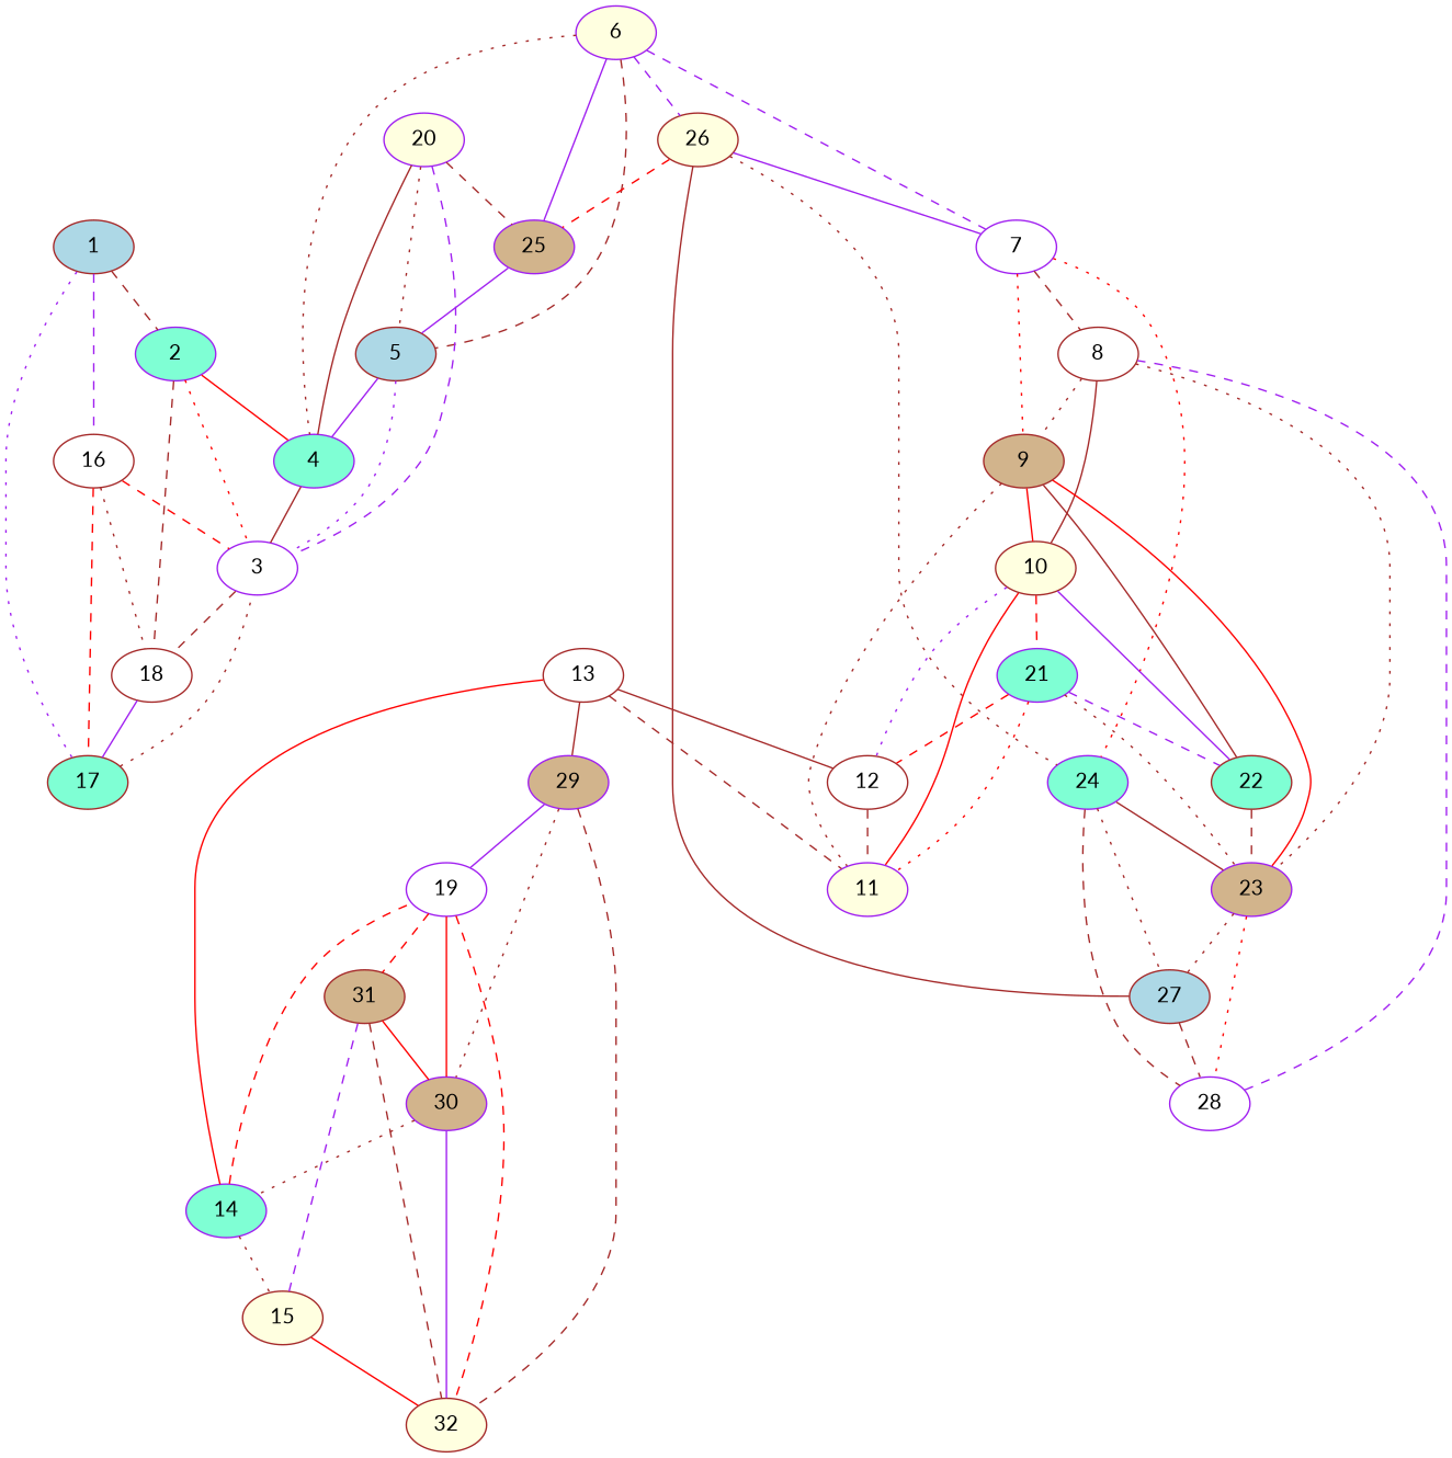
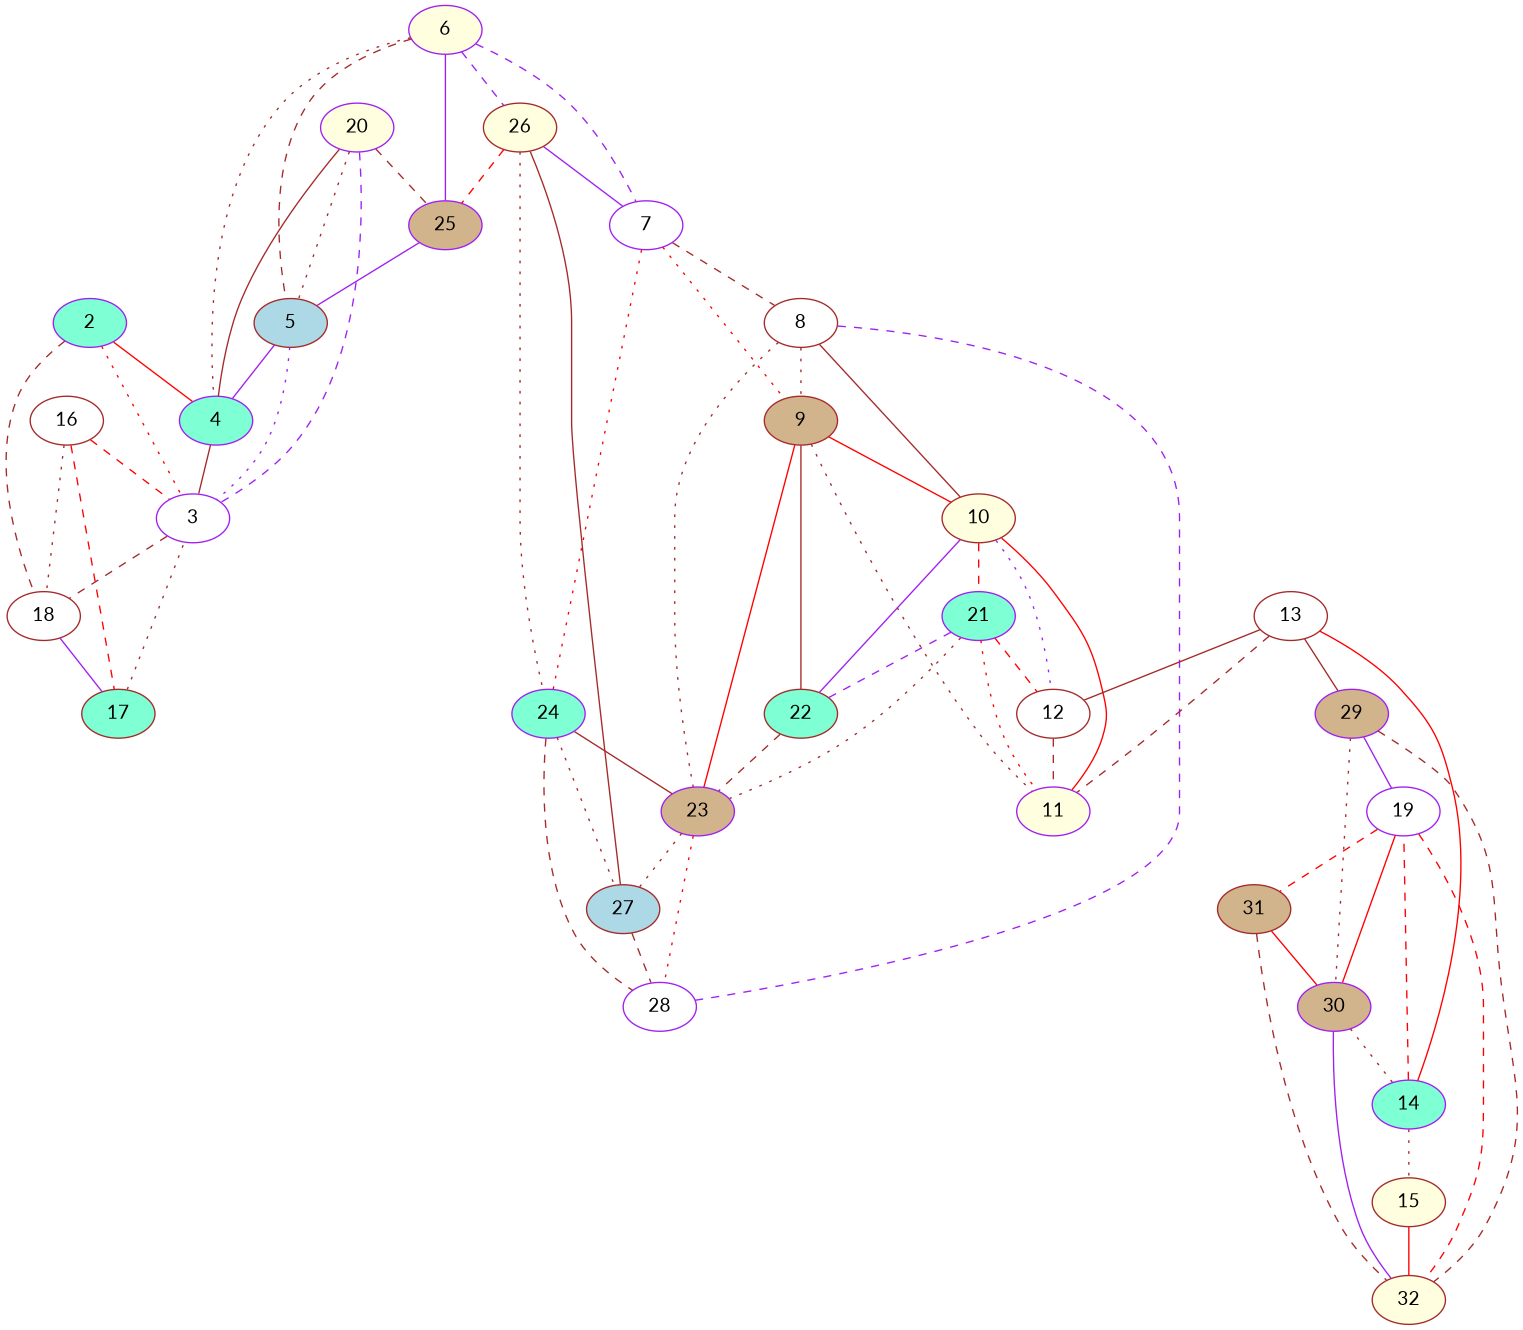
  graph {
    fontname=Lato
    node [aaLength=5 color=brown fillcolor=white fontname=Lato style=filled type=1]
    edge [color=brown distance0=7.0 fontname=Lato frequency=1 style=dashed type0=1]
-   1 [aaLength=12 fillcolor=lightblue sequence=DATFWRNARQHL type=0]
    2 [aaLength=6 color=purple fillcolor=aquamarine sequence=TSGQMS type=0]
    17 [aaLength=4 fillcolor=aquamarine sequence=FVYD]
    16 [sequence=IERAK]
    3 [aaLength=13 color=purple sequence=HPEIVSVIGEYAG type=0]
    4 [aaLength=15 color=purple fillcolor=aquamarine sequence=SRPVVDLATRLANIT type=0]
    18 [aaLength=4 sequence=AILD]
    5 [aaLength=18 fillcolor=lightblue sequence=TGAESNEAAIRMAKLVTG type=0]
    6 [aaLength=7 color=purple fillcolor=lightyellow sequence=TGAAASA type=0]
    7 [aaLength=17 color=purple sequence=DYLAELDYAFDLIDRQS type=0]
    26 [aaLength=4 fillcolor=lightyellow sequence=SFAI]
    8 [aaLength=13 sequence=GYMAALKRKCEAR type=0]
    9 [aaLength=7 fillcolor=tan sequence=FACQRDG type=0]
    24 [aaLength=6 color=purple fillcolor=aquamarine sequence=LAAFIA]
    25 [color=purple fillcolor=tan sequence=EIVGF]
    27 [aaLength=2 fillcolor=lightblue sequence=IL]
    10 [aaLength=6 fillcolor=lightyellow sequence=SKTLGA type=0]
    23 [color=purple fillcolor=tan sequence=LLILD]
    11 [aaLength=11 color=purple fillcolor=lightyellow sequence=SAAIEERAHEL type=0]
    22 [aaLength=4 fillcolor=aquamarine sequence=ILTL]
    28 [aaLength=2 color=purple sequence=IE]
    12 [aaLength=18 sequence=DPLPAAVGLRVLDVVQRD type=0]
    21 [color=purple fillcolor=aquamarine sequence=AAIVT]
    13 [aaLength=24 sequence=GLVARANVMGDRLRRGLLDLMERF type=0]
    29 [aaLength=7 color=purple fillcolor=tan sequence=IGDVRGR]
    19 [aaLength=2 color=purple sequence=LS]
    32 [aaLength=2 fillcolor=lightyellow sequence=IV]
    30 [aaLength=6 color=purple fillcolor=tan sequence=LLGVEI]
    31 [fillcolor=tan sequence=GVFRI]
    14 [aaLength=14 color=purple fillcolor=aquamarine sequence=GLGAKITRECMNLG type=0]
    15 [aaLength=20 fillcolor=lightyellow sequence=SEDEIDLGLSLLGQAIERAL type=0]
    20 [color=purple fillcolor=lightyellow sequence=RALLL]
-   1 -- 2 [distance0=45.32094]
-   1 -- 17 [color=purple distance0=52.76769 style=dotted type0=3]
-   1 -- 16 [color=purple distance0=49.12667 type0=2]
    2 -- 3 [color=red distance0=19.25989 distance1=6.0 frequency=2 style=dotted type1=4]
    2 -- 4 [color=red distance0=35.91213 style=solid type0=2]
    2 -- 18 [distance0=44.9211 type0=3]
    17 -- 3 [distance0=39.85898 style=dotted type0=3]
    16 -- 17 [color=red distance1=2.0 frequency=2 type1=4]
    16 -- 3 [color=red distance0=44.58406 type0=3]
    16 -- 18 [distance0=15.0 style=dotted type0=2]
    3 -- 18 [distance0=35.39404 type0=3]
    4 -- 3 [distance0=26.82476 style=solid]
    18 -- 17 [color=purple distance0=8.0 style=solid]
    5 -- 3 [color=purple distance0=56.57391 style=dotted type0=3]
    5 -- 4 [color=purple distance0=29.77293 style=solid]
    6 -- 4 [distance0=60.41594 style=dotted type0=3]
    6 -- 5 [distance0=32.09314]
    6 -- 7 [color=purple distance0=46.92542 type0=2]
    6 -- 26 [color=purple distance0=15.0 type0=4]
    7 -- 8 [distance0=41.24039]
    7 -- 9 [color=red distance0=75.77072 style=dotted type0=3]
    7 -- 24 [color=red distance0=3.0 style=dotted type0=4]
    26 -- 7 [color=purple distance0=16.0 style=solid type0=4]
    26 -- 24 [distance0=40.0 style=dotted type0=2]
    26 -- 25 [color=red distance0=34.0]
    26 -- 27 [distance0=48.0 style=solid type0=3]
    8 -- 9 [distance0=34.94478 style=dotted]
    8 -- 10 [distance0=51.74465 style=solid type0=3]
    8 -- 23 [distance0=2.0 style=dotted type0=4]
    9 -- 10 [color=red distance0=19.25126 style=solid]
    9 -- 11 [distance0=37.48757 style=dotted type0=3]
    9 -- 22 [distance0=4.0 style=solid type0=4]
    24 -- 27 [distance0=8.0 distance1=2.0 frequency=2 style=dotted type1=4]
    24 -- 23 [distance0=35.0 style=solid type0=3]
    24 -- 28 [distance0=15.0 type0=2]
    25 -- 5 [color=purple distance0=62.56997 style=solid type0=3]
    25 -- 6 [color=purple style=solid type0=4]
    27 -- 28 [distance1=5.0 frequency=2 type1=4]
    10 -- 12 [color=purple distance0=36.9604 style=dotted type0=3]
    10 -- 21 [color=red distance0=4.0 type0=4]
    23 -- 9 [color=red distance0=12.0 style=solid type0=4]
    23 -- 27 [distance0=27.0 style=dotted type0=2]
    23 -- 28 [color=red distance0=20.0 style=dotted]
    11 -- 10 [color=red distance0=23.33161 style=solid]
    22 -- 10 [color=purple distance0=46.41271 distance1=0.0 frequency=2 style=solid type0=3 type1=5]
    22 -- 23 [distance0=28.0 type0=2]
    28 -- 8 [color=purple distance0=3.0 type0=4]
    12 -- 11 [distance0=30.04529]
    21 -- 23 [distance0=42.0 style=dotted type0=2]
    21 -- 11 [color=red distance0=0.0 style=dotted type0=5]
    21 -- 22 [color=purple distance0=14.0]
    21 -- 12 [color=red distance0=46.50804 type0=3]
    13 -- 11 [distance0=53.53872 type0=2]
    13 -- 12 [distance0=31.34333 style=solid]
    13 -- 29 [distance0=2.0 style=solid type0=4]
    29 -- 19 [color=purple distance0=40.0 style=solid type0=2]
    29 -- 32 [distance0=44.0 type0=3]
    29 -- 30 [distance0=9.0 distance1=2.0 frequency=2 style=dotted type1=4]
    19 -- 32 [color=red distance0=4.0 distance1=2.0 frequency=2 type1=4]
    19 -- 31 [color=red distance0=12.0 type0=2]
    30 -- 19 [color=red distance0=31.0 style=solid type0=2]
    30 -- 32 [color=purple distance0=35.0 style=solid type0=3]
    30 -- 14 [distance0=11.0 style=dotted type0=4]
    31 -- 32 [distance0=8.0]
    31 -- 30 [color=red distance0=43.0 style=solid type0=3]
    14 -- 13 [color=red distance0=53.72612 style=solid type0=2]
    14 -- 19 [color=red distance0=54.79732 distance1=0.0 frequency=2 type0=3 type1=5]
    14 -- 15 [distance0=39.35187 style=dotted]
    15 -- 32 [color=red distance0=52.74501 style=solid type0=3]
-   15 -- 31 [color=purple distance0=50.41861 type0=2]
    20 -- 3 [color=purple distance0=53.03525 type0=3]
    20 -- 4 [distance0=49.10472 style=solid type0=2]
    20 -- 5 [distance0=1.0 style=dotted type0=4]
    20 -- 25 [distance0=26.0]
  }
